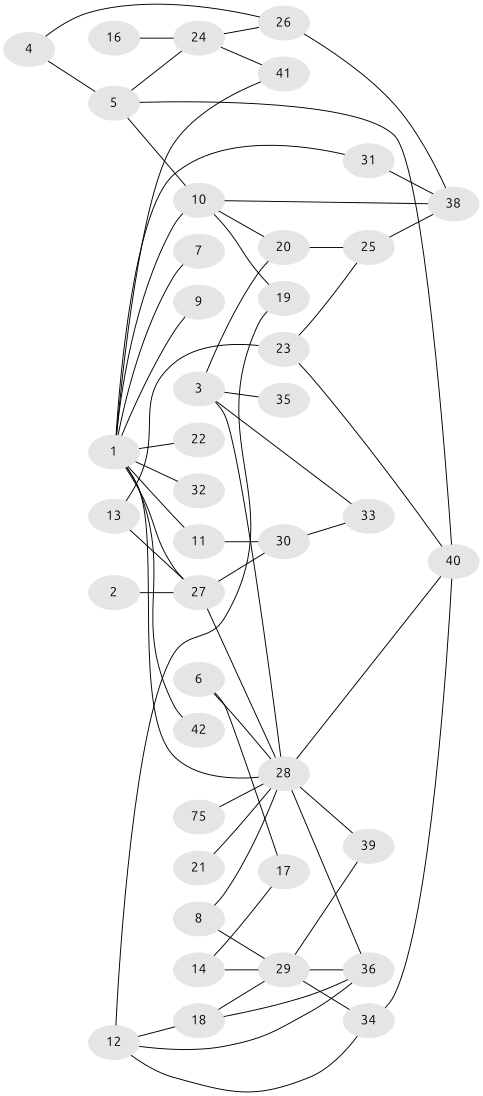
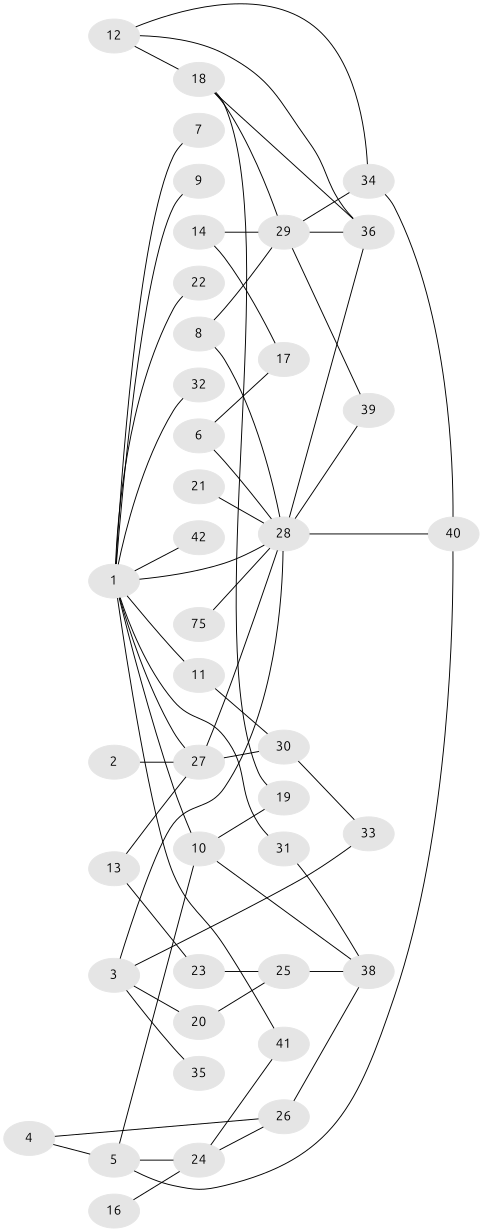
  graph {
    fontname=Ubuntu
    rankdir=LR
    node [color=gray90 fontname=Ubuntu style=filled]
    edge [fontname=Ubuntu weight=1.0]
    1
    7
    9
    10
    11
    22
    27
    28
    31
    32
    41
    42
    20
    19
    38
    30
    40
    36
    39
    2
    3
    33
    35
    25
    34
    4
    5
    26
    24
    6
    17
    8
    29
    12
    18
    13
    23
    14
    n39 [label=75]
    16
    21
    1 -- 7
    1 -- 9
    1 -- 10
    1 -- 11
    1 -- 22
    1 -- 27
    1 -- 28 [weight=2.0]
    1 -- 31
    1 -- 32
    1 -- 41
    1 -- 42
-   10 -- 20
    10 -- 19
    10 -- 38
    11 -- 30
    27 -- 28
    27 -- 30
    28 -- 40
    28 -- 36
    28 -- 39
    31 -- 38
    20 -- 25
    30 -- 33
    2 -- 27
    3 -- 28
    3 -- 20
    3 -- 33
    3 -- 35
    25 -- 38 [weight=2.0]
    34 -- 40
    4 -- 5
    4 -- 26
    5 -- 10
    5 -- 40
    5 -- 24
    26 -- 38
    24 -- 41
    24 -- 26
    6 -- 28
    6 -- 17
    8 -- 28
    8 -- 29
    29 -- 36
    29 -- 39
    29 -- 34
-   12 -- 19
+   18 -- 19
    12 -- 36
    12 -- 34
    12 -- 18
    18 -- 36
    18 -- 29
    13 -- 27
    13 -- 23
-   23 -- 40
    23 -- 25
    14 -- 17
    14 -- 29
    n39 -- 28
    16 -- 24
    21 -- 28
  }
